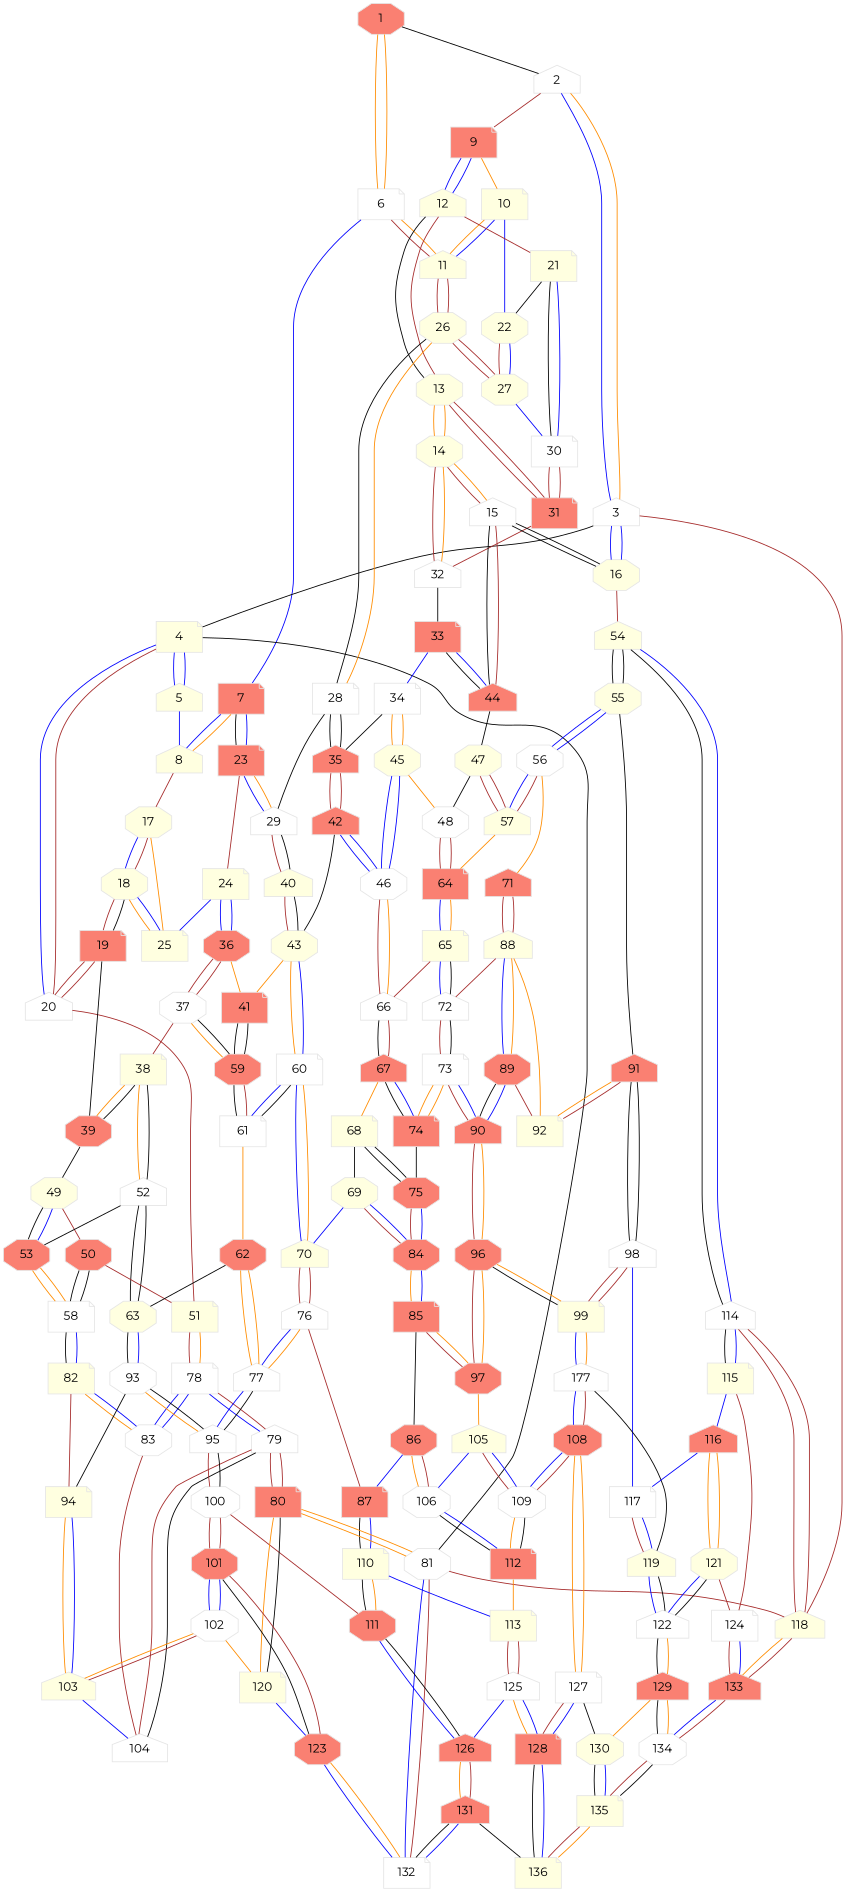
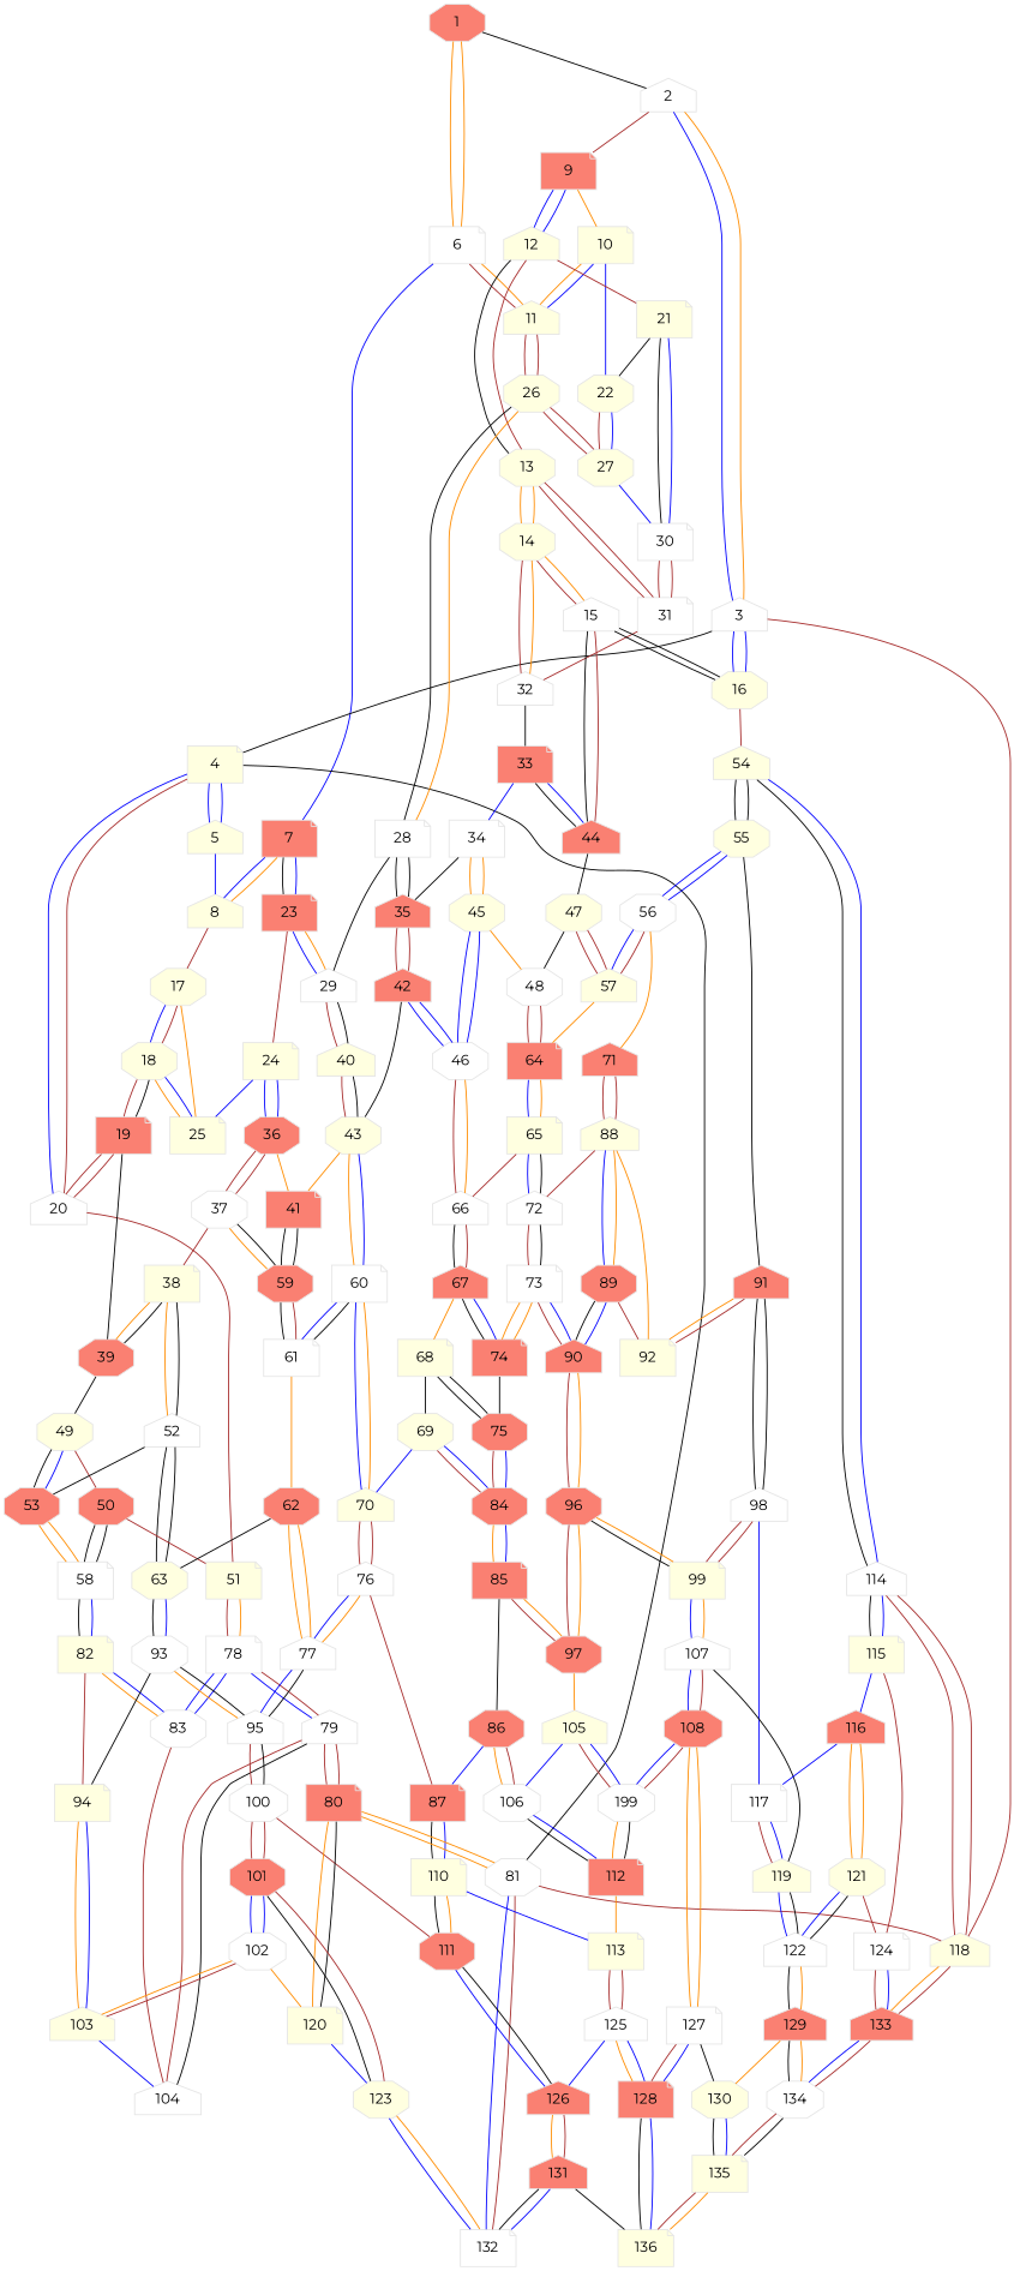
  graph {
    fontname=Montserrat
    node [color=gray90 fillcolor=lightyellow fontname=Montserrat shape=octagon style=filled]
    edge [color=brown fontname=Montserrat]
    1 [fillcolor=salmon]
    2 [fillcolor=white shape=house]
    6 [fillcolor=white shape=note]
    3 [fillcolor=white shape=house]
    9 [fillcolor=salmon shape=note]
    7 [fillcolor=salmon shape=note]
    11 [shape=house]
    4 [shape=note]
    16
    118 [shape=house]
    10 [shape=note]
    12 [shape=house]
    5 [shape=house]
    20 [fillcolor=white shape=house]
    81 [fillcolor=white]
    54 [shape=house]
    133 [fillcolor=salmon shape=house]
    8 [shape=house]
    51 [shape=note]
    132 [fillcolor=white shape=note]
    17
    23 [fillcolor=salmon shape=note]
    26
    24 [shape=note]
    29 [fillcolor=white shape=house]
    18
    25 [shape=note]
    22
    13
    21 [shape=note]
    27
    28 [fillcolor=white shape=note]
    14
-   31 [fillcolor=salmon shape=note]
+   31 [fillcolor=white shape=note]
    30 [fillcolor=white shape=note]
    15 [fillcolor=white shape=house]
    32 [fillcolor=white shape=house]
    44 [fillcolor=salmon shape=house]
    33 [fillcolor=salmon shape=note]
    47
    55
    114 [fillcolor=white shape=house]
    19 [fillcolor=salmon shape=note]
    39 [fillcolor=salmon]
    49
    78 [fillcolor=white shape=note]
    36 [fillcolor=salmon]
    40 [shape=house]
    37 [fillcolor=white]
    41 [fillcolor=salmon shape=note]
    35 [fillcolor=salmon shape=house]
    42 [fillcolor=salmon shape=house]
    43
    34 [fillcolor=white shape=note]
    45
    46 [fillcolor=white]
    48 [fillcolor=white]
    38 [shape=note]
    59 [fillcolor=salmon]
    52 [fillcolor=white shape=house]
    61 [fillcolor=white shape=note]
    53 [fillcolor=salmon]
    63
    50 [fillcolor=salmon]
    60 [fillcolor=white shape=note]
    66 [fillcolor=white shape=house]
    70 [shape=house]
    57 [shape=house]
    64 [fillcolor=salmon shape=note]
    67 [fillcolor=salmon shape=house]
    65 [shape=note]
    58 [fillcolor=white shape=note]
    82 [shape=note]
    79 [fillcolor=white shape=house]
    83 [fillcolor=white]
    93 [fillcolor=white]
    56 [fillcolor=white]
    91 [fillcolor=salmon shape=house]
    115 [shape=note]
    71 [fillcolor=salmon shape=house]
    92 [shape=note]
    98 [fillcolor=white shape=house]
    88 [shape=house]
    94 [shape=note]
    62 [fillcolor=salmon]
    76 [fillcolor=white shape=house]
    77 [fillcolor=white shape=house]
    95 [fillcolor=white shape=house]
    72 [fillcolor=white shape=house]
    73 [fillcolor=white shape=note]
    68 [shape=note]
    74 [fillcolor=salmon shape=note]
    69
    75 [fillcolor=salmon]
    84 [fillcolor=salmon]
    85 [fillcolor=salmon shape=note]
    87 [fillcolor=salmon shape=note]
    89 [fillcolor=salmon]
    90 [fillcolor=salmon shape=house]
    96 [fillcolor=salmon]
    110 [shape=note]
    100 [fillcolor=white]
    80 [fillcolor=salmon shape=note]
    104 [fillcolor=white shape=house]
    120 [shape=note]
-   123 [fillcolor=salmon]
+   123
    103 [shape=house]
    86 [fillcolor=salmon]
    97 [fillcolor=salmon]
    106 [fillcolor=white]
    105 [shape=house]
    112 [fillcolor=salmon shape=note]
    111 [fillcolor=salmon]
    113 [shape=note]
    99 [shape=note]
    117 [fillcolor=white shape=note]
    101 [fillcolor=salmon]
-   107 [fillcolor=white shape=house label=177]
-   109 [fillcolor=white]
+   107 [fillcolor=white shape=house]
+   109 [fillcolor=white label=199]
    119 [shape=house]
    108 [fillcolor=salmon]
    102 [fillcolor=white]
    126 [fillcolor=salmon shape=house]
    127 [fillcolor=white shape=note]
    122 [fillcolor=white shape=house]
    128 [fillcolor=salmon shape=note]
    130
    125 [fillcolor=white shape=house]
    131 [fillcolor=salmon shape=house]
    116 [fillcolor=salmon shape=house]
    124 [fillcolor=white shape=note]
    121
    134 [fillcolor=white]
    129 [fillcolor=salmon shape=house]
    136 [shape=note]
    135 [shape=note]
    1 -- 2 [color=black]
    1 -- 6 [color=darkorange]
    1 -- 6 [color=darkorange]
    2 -- 3 [color=blue]
    2 -- 3 [color=darkorange]
    2 -- 9
    6 -- 7 [color=blue]
    6 -- 11
    6 -- 11 [color=darkorange]
    3 -- 4 [color=black]
    3 -- 16 [color=blue]
    3 -- 16 [color=blue]
    3 -- 118
    9 -- 10 [color=darkorange]
    9 -- 12 [color=blue]
    9 -- 12 [color=blue]
    7 -- 8 [color=blue]
    7 -- 8 [color=darkorange]
    7 -- 23 [color=black]
    7 -- 23 [color=blue]
    11 -- 26
    11 -- 26
    4 -- 5 [color=blue]
    4 -- 5 [color=blue]
    4 -- 20 [color=blue]
    4 -- 20
    4 -- 81 [color=black]
    16 -- 54
    118 -- 133 [color=darkorange]
    118 -- 133
    10 -- 11 [color=darkorange]
    10 -- 11 [color=blue]
    10 -- 22 [color=blue]
    12 -- 13 [color=black]
    12 -- 13
    12 -- 21
    5 -- 8 [color=blue]
    20 -- 51
    81 -- 118
    81 -- 132 [color=blue]
    81 -- 132
    54 -- 55 [color=black]
    54 -- 55 [color=black]
    54 -- 114 [color=black]
    54 -- 114 [color=blue]
    133 -- 134 [color=blue]
    133 -- 134
    8 -- 17
    51 -- 78
    51 -- 78 [color=darkorange]
    17 -- 18 [color=blue]
    17 -- 18
    17 -- 25 [color=darkorange]
    23 -- 24
    23 -- 29 [color=blue]
    23 -- 29 [color=darkorange]
    26 -- 27
    26 -- 27
    26 -- 28 [color=black]
    26 -- 28 [color=darkorange]
    24 -- 25 [color=blue]
    24 -- 36 [color=blue]
    24 -- 36 [color=blue]
    29 -- 40
    29 -- 40 [color=black]
    18 -- 25 [color=darkorange]
    18 -- 25 [color=blue]
    18 -- 19
    18 -- 19 [color=black]
    22 -- 27
    22 -- 27 [color=blue]
    13 -- 14 [color=darkorange]
    13 -- 14 [color=darkorange]
    13 -- 31
    13 -- 31
    21 -- 22 [color=black]
    21 -- 30 [color=black]
    21 -- 30 [color=blue]
    27 -- 30 [color=blue]
    28 -- 29 [color=black]
    28 -- 35 [color=black]
    28 -- 35 [color=black]
    14 -- 15
    14 -- 15 [color=darkorange]
    14 -- 32
    14 -- 32 [color=darkorange]
    31 -- 32
    30 -- 31
    30 -- 31
    15 -- 16 [color=black]
    15 -- 16 [color=black]
    15 -- 44 [color=black]
    15 -- 44
    32 -- 33 [color=black]
    44 -- 47 [color=black]
    33 -- 44 [color=black]
    33 -- 44 [color=blue]
    33 -- 34 [color=blue]
    47 -- 48 [color=black]
    47 -- 57
    47 -- 57
    55 -- 56 [color=blue]
    55 -- 56 [color=blue]
    55 -- 91 [color=black]
    114 -- 118
    114 -- 118
    114 -- 115 [color=black]
    114 -- 115 [color=blue]
    19 -- 20
    19 -- 20
    19 -- 39 [color=black]
    39 -- 49 [color=black]
    49 -- 53 [color=black]
    49 -- 53 [color=blue]
    49 -- 50
    78 -- 79 [color=blue]
    78 -- 79
    78 -- 83 [color=blue]
    78 -- 83 [color=blue]
    36 -- 37
    36 -- 37
    36 -- 41 [color=darkorange]
    40 -- 43
    40 -- 43 [color=black]
    37 -- 38
    37 -- 59 [color=darkorange]
    37 -- 59 [color=black]
    41 -- 59 [color=black]
    41 -- 59 [color=black]
    35 -- 42
    35 -- 42
    42 -- 43 [color=black]
    42 -- 46 [color=blue]
    42 -- 46 [color=blue]
    43 -- 41 [color=darkorange]
    43 -- 60 [color=darkorange]
    43 -- 60 [color=blue]
    34 -- 35 [color=black]
    34 -- 45 [color=darkorange]
    34 -- 45 [color=darkorange]
    45 -- 46 [color=blue]
    45 -- 46 [color=blue]
    45 -- 48 [color=darkorange]
    46 -- 66
    46 -- 66 [color=darkorange]
    48 -- 64
    48 -- 64
    38 -- 39 [color=darkorange]
    38 -- 39 [color=black]
    38 -- 52 [color=darkorange]
    38 -- 52 [color=black]
    59 -- 61 [color=black]
    59 -- 61
    52 -- 53 [color=black]
    52 -- 63 [color=black]
    52 -- 63 [color=black]
    61 -- 62 [color=darkorange]
    53 -- 58 [color=darkorange]
    53 -- 58 [color=darkorange]
    63 -- 93 [color=black]
    63 -- 93 [color=blue]
    50 -- 51
    50 -- 58 [color=black]
    50 -- 58 [color=black]
    60 -- 61 [color=blue]
    60 -- 61 [color=black]
    60 -- 70 [color=blue]
    60 -- 70 [color=darkorange]
    66 -- 67 [color=black]
    66 -- 67
    70 -- 76
    70 -- 76
    57 -- 64 [color=darkorange]
    64 -- 65 [color=blue]
    64 -- 65 [color=darkorange]
    67 -- 68 [color=darkorange]
    67 -- 74 [color=black]
    67 -- 74 [color=blue]
    65 -- 66
    65 -- 72 [color=blue]
    65 -- 72 [color=black]
    58 -- 82 [color=black]
    58 -- 82 [color=blue]
    82 -- 83 [color=darkorange]
    82 -- 83 [color=blue]
    82 -- 94
    79 -- 80
    79 -- 80
    79 -- 104
    79 -- 104 [color=black]
    83 -- 104
    93 -- 94 [color=black]
    93 -- 95 [color=darkorange]
    93 -- 95 [color=black]
    56 -- 57 [color=blue]
    56 -- 57
    56 -- 71 [color=darkorange]
    91 -- 92 [color=darkorange]
    91 -- 92
    91 -- 98 [color=black]
    91 -- 98 [color=black]
    115 -- 116 [color=blue]
    115 -- 124
    71 -- 88
    71 -- 88
    98 -- 99
    98 -- 99
    98 -- 117 [color=blue]
    88 -- 92 [color=darkorange]
    88 -- 72
    88 -- 89 [color=blue]
    88 -- 89 [color=darkorange]
    94 -- 103 [color=darkorange]
    94 -- 103 [color=blue]
    62 -- 63 [color=black]
    62 -- 77 [color=darkorange]
    62 -- 77 [color=darkorange]
    76 -- 77 [color=blue]
    76 -- 77 [color=darkorange]
    76 -- 87
    77 -- 95 [color=blue]
    77 -- 95 [color=black]
    95 -- 100
    95 -- 100 [color=black]
    72 -- 73
    72 -- 73 [color=black]
    73 -- 74 [color=darkorange]
    73 -- 74 [color=darkorange]
    73 -- 90
    73 -- 90 [color=blue]
    68 -- 69 [color=black]
    68 -- 75 [color=black]
    68 -- 75 [color=black]
    74 -- 75 [color=black]
    69 -- 70 [color=blue]
    69 -- 84
    69 -- 84 [color=blue]
    75 -- 84
    75 -- 84 [color=blue]
    84 -- 85 [color=darkorange]
    84 -- 85 [color=blue]
    85 -- 86 [color=black]
    85 -- 97
    85 -- 97 [color=darkorange]
    87 -- 110 [color=black]
    87 -- 110 [color=blue]
    89 -- 92
    89 -- 90 [color=black]
    89 -- 90 [color=blue]
    90 -- 96
    90 -- 96 [color=darkorange]
    96 -- 97
    96 -- 97 [color=darkorange]
    96 -- 99 [color=black]
    96 -- 99 [color=darkorange]
    110 -- 111 [color=black]
    110 -- 111 [color=darkorange]
    110 -- 113 [color=blue]
    100 -- 111
    100 -- 101
    100 -- 101
    80 -- 81 [color=darkorange]
    80 -- 81 [color=darkorange]
    80 -- 120 [color=darkorange]
    80 -- 120 [color=black]
    120 -- 123 [color=blue]
    123 -- 132 [color=blue]
    123 -- 132 [color=darkorange]
    103 -- 104 [color=blue]
    86 -- 87 [color=blue]
    86 -- 106 [color=darkorange]
    86 -- 106
    97 -- 105 [color=darkorange]
    106 -- 112 [color=black]
    106 -- 112 [color=blue]
    105 -- 106 [color=blue]
    105 -- 109
    105 -- 109 [color=blue]
    112 -- 113 [color=darkorange]
    111 -- 126 [color=blue]
    111 -- 126 [color=black]
    113 -- 125
    113 -- 125
    99 -- 107 [color=blue]
    99 -- 107 [color=darkorange]
    117 -- 119
    117 -- 119 [color=blue]
    101 -- 123 [color=black]
    101 -- 123
    101 -- 102 [color=blue]
    101 -- 102 [color=blue]
    107 -- 119 [color=black]
    107 -- 108 [color=blue]
    107 -- 108
    109 -- 112 [color=darkorange]
    109 -- 112 [color=black]
    119 -- 122 [color=blue]
    119 -- 122 [color=black]
    108 -- 109 [color=blue]
    108 -- 109
    108 -- 127 [color=darkorange]
    108 -- 127 [color=darkorange]
    102 -- 120 [color=darkorange]
    102 -- 103 [color=darkorange]
    102 -- 103
    126 -- 131 [color=darkorange]
    126 -- 131
    127 -- 128
    127 -- 128 [color=blue]
    127 -- 130 [color=black]
    122 -- 129 [color=black]
    122 -- 129 [color=darkorange]
    128 -- 136 [color=black]
    128 -- 136 [color=blue]
    130 -- 135 [color=black]
    130 -- 135 [color=blue]
    125 -- 126 [color=blue]
    125 -- 128 [color=darkorange]
    125 -- 128 [color=blue]
    131 -- 132 [color=black]
    131 -- 132 [color=blue]
    131 -- 136 [color=black]
    116 -- 117 [color=blue]
    116 -- 121 [color=darkorange]
    116 -- 121 [color=darkorange]
    124 -- 133
    124 -- 133 [color=blue]
    121 -- 122 [color=blue]
    121 -- 122 [color=black]
    121 -- 124
    134 -- 135
    134 -- 135 [color=black]
    129 -- 130 [color=darkorange]
    129 -- 134 [color=black]
    129 -- 134 [color=darkorange]
    135 -- 136
    135 -- 136 [color=darkorange]
  }
